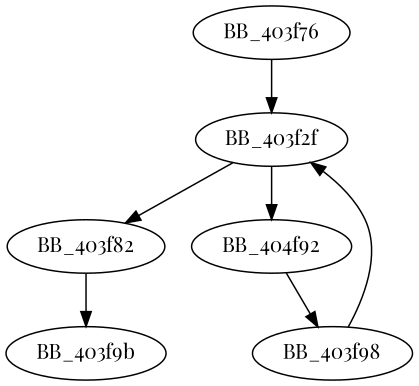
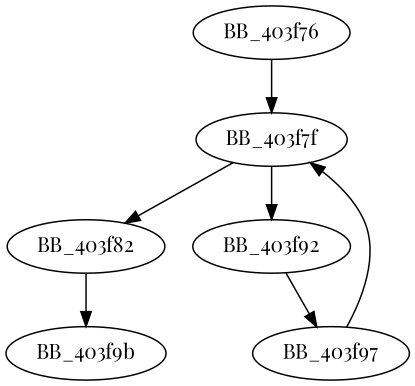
  digraph {
    fontname="Playfair Display"
    node [fontname="Playfair Display"]
    edge [fontname="Playfair Display"]
    BB_403f76
-   BB_403f7f [label=BB_403f2f]
+   BB_403f7f
    BB_403f82
    BB_403f9b
-   BB_403f92 [label=BB_404f92]
-   BB_403f98
+   BB_403f92
+   BB_403f98 [label=BB_403f97]
    BB_403f76 -> BB_403f7f
    BB_403f7f -> BB_403f82
    BB_403f7f -> BB_403f92
    BB_403f82 -> BB_403f9b
    BB_403f92 -> BB_403f98
    BB_403f98 -> BB_403f7f
  }
